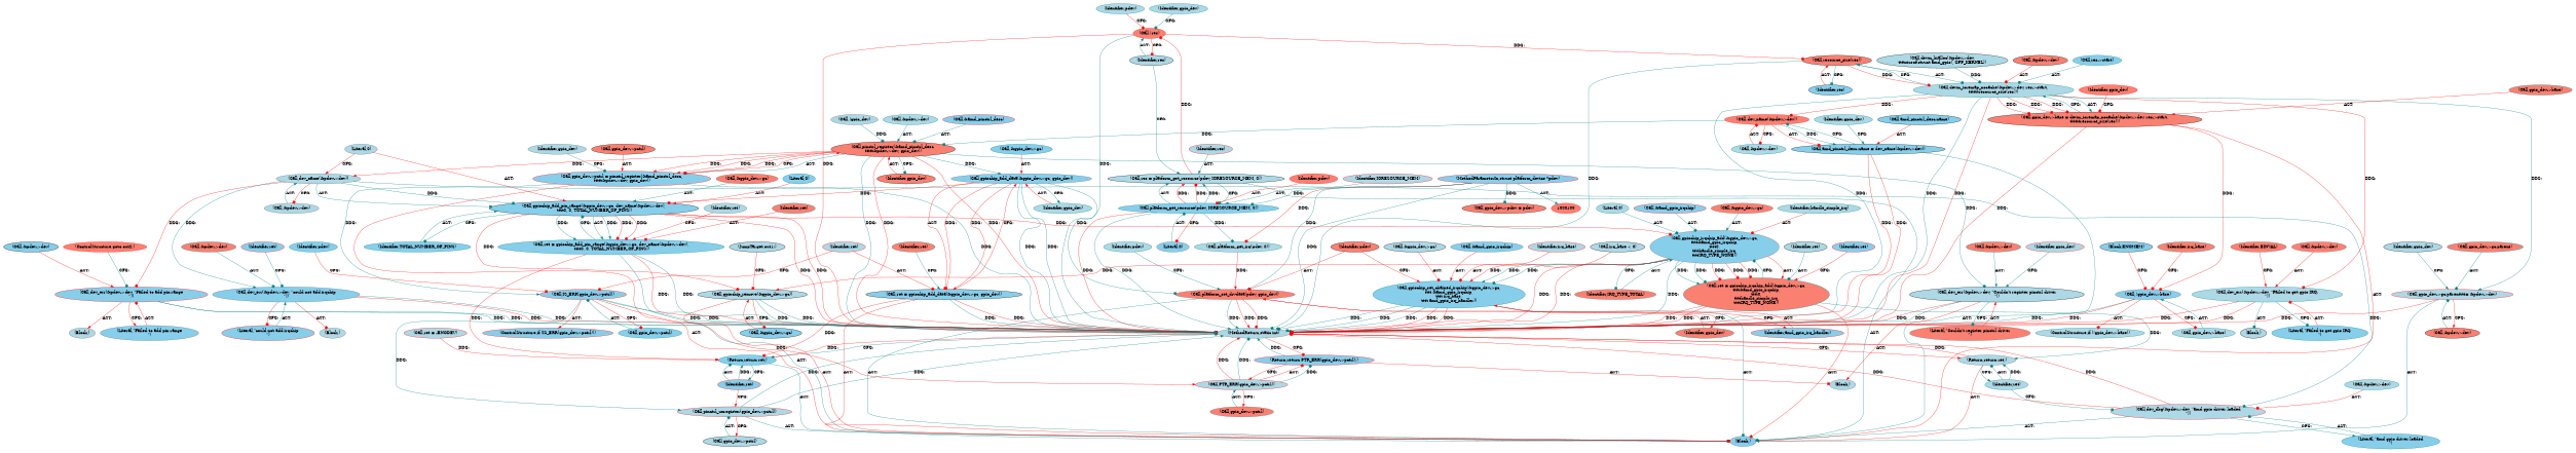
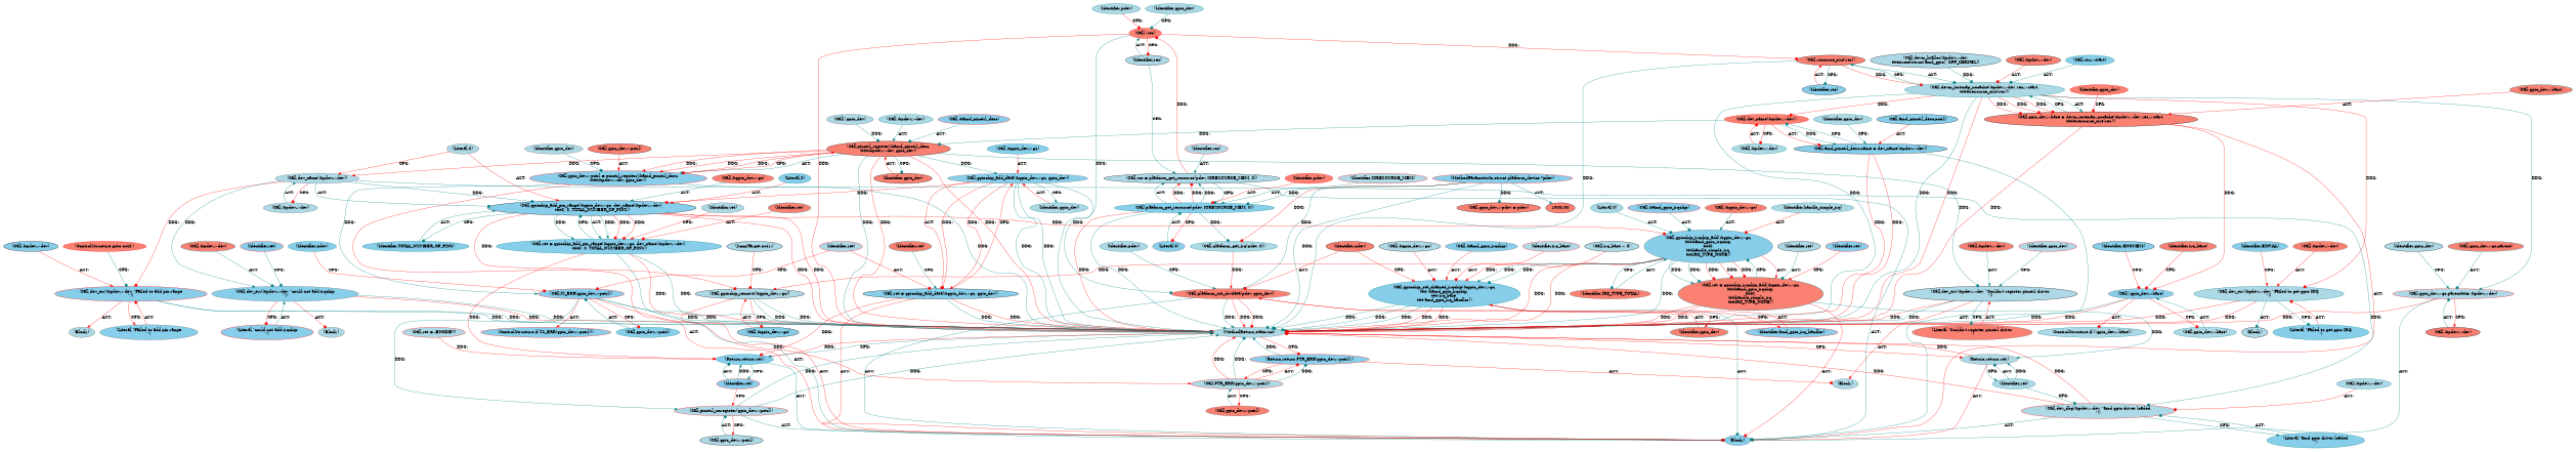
  digraph {
    node [color=teal fillcolor=lightblue style=filled]
    edge [arrowhead=box color=red]
    n1 [color=red fillcolor=salmon label="(Call,!res)"]
    n2 [color=black fillcolor=salmon label="(Call,resource_size(res))"]
    n3 [color=gray40 label="(MethodReturn,static int)"]
    n4 [color=black label="(Identifier,res)"]
    n5 [label="(Call,devm_ioremap_nocache(&pdev->dev, res->start,\n\t\t\t\t\t\tresource_size(res)))"]
    n6 [color=black fillcolor=skyblue label="(Identifier,res)"]
    n7 [color=red fillcolor=skyblue label="(Return,return PTR_ERR(gpio_dev->pctrl);)"]
    n8 [fillcolor=skyblue label="(Return,return ret;)"]
    n9 [color=gray40 label="(Return,return ret;)"]
    n10 [color=black label="(Call,res = platform_get_resource(pdev, IORESOURCE_MEM, 0))"]
    n11 [fillcolor=skyblue label="(Call,platform_get_resource(pdev, IORESOURCE_MEM, 0))"]
    n12 [color=gray40 fillcolor=skyblue label="(Block,)"]
    n13 [color=gray40 fillcolor=skyblue label="(Literal,0)"]
    n14 [label="(Call,platform_get_irq(pdev, 0))"]
    n15 [color=gray40 fillcolor=salmon label="(Call,platform_set_drvdata(pdev, gpio_dev))"]
    n16 [color=red fillcolor=skyblue label="(MethodParameterIn,struct platform_device *pdev)"]
    n17 [color=black fillcolor=salmon label="(Call,gpio_dev->pdev = pdev)"]
-   1000100 [color=red fillcolor=salmon]
+   1000100 [color=black fillcolor=salmon]
    n19 [fillcolor=salmon label="(Identifier,gpio_dev)"]
    n20 [color=black fillcolor=salmon label="(Call,gpio_dev->base = devm_ioremap_nocache(&pdev->dev, res->start,\n\t\t\t\t\t\tresource_size(res)))"]
    n21 [label="(Call,dev_err(&pdev->dev, \"Failed to get gpio IRQ.\n\"))"]
    n22 [color=red label="(Call,gpio_dev->gc.parent\t\t\t= &pdev->dev)"]
    n23 [color=red fillcolor=salmon label="(Call,dev_name(&pdev->dev))"]
    n24 [color=gray40 fillcolor=skyblue label="(Call,!gpio_dev->base)"]
    n25 [fillcolor=skyblue label="(Literal,\"Failed to get gpio IRQ.\n\")"]
    n26 [color=black label="(Block,)"]
    n27 [color=black fillcolor=salmon label="(Call,&pdev->dev)"]
    n28 [color=black fillcolor=skyblue label="(Call,amd_pinctrl_desc.name = dev_name(&pdev->dev))"]
    n29 [color=black fillcolor=salmon label="(Call,pinctrl_register(&amd_pinctrl_desc,\n\t\t\t\t\t&pdev->dev, gpio_dev))"]
    n30 [label="(Call,&pdev->dev)"]
    n31 [label="(Call,gpio_dev->base)"]
    n32 [label="(ControlStructure,if (!gpio_dev->base))"]
    n33 [color=red fillcolor=skyblue label="(Call,gpio_dev->pctrl = pinctrl_register(&amd_pinctrl_desc,\n\t\t\t\t\t&pdev->dev, gpio_dev))"]
    n34 [color=black label="(Call,dev_err(&pdev->dev, \"Couldn't register pinctrl driver\n\"))"]
    n35 [color=gray40 fillcolor=skyblue label="(Call,gpiochip_add_data(&gpio_dev->gc, gpio_dev))"]
    n36 [color=gray40 label="(Call,dev_name(&pdev->dev))"]
    n37 [color=black fillcolor=salmon label="(Identifier,gpio_dev)"]
    n38 [color=red fillcolor=skyblue label="(Call,IS_ERR(gpio_dev->pctrl))"]
    n39 [color=gray40 label="(Block,)"]
    n40 [color=gray40 fillcolor=salmon label="(Literal,\"Couldn't register pinctrl driver\n\")"]
    n41 [color=black fillcolor=skyblue label="(Call,ret = gpiochip_add_data(&gpio_dev->gc, gpio_dev))"]
    n42 [color=black fillcolor=skyblue label="(Call,gpiochip_add_pin_range(&gpio_dev->gc, dev_name(&pdev->dev),\n \t\t\t\t0, 0, TOTAL_NUMBER_OF_PINS))"]
    n43 [label="(Identifier,gpio_dev)"]
    n44 [color=red fillcolor=skyblue label="(Call,dev_err(&pdev->dev, \"Failed to add pin range\n\"))"]
    n45 [color=gray40 fillcolor=skyblue label="(Call,dev_err(&pdev->dev, \"could not add irqchip\n\"))"]
    n46 [color=red label="(Call,dev_dbg(&pdev->dev, \"amd gpio driver loaded\n\"))"]
    n47 [color=gray40 label="(Call,&pdev->dev)"]
    n48 [color=red label="(Call,PTR_ERR(gpio_dev->pctrl))"]
    n49 [color=red label="(Call,pinctrl_unregister(gpio_dev->pctrl))"]
    n50 [fillcolor=skyblue label="(Call,gpio_dev->pctrl)"]
    n51 [color=red fillcolor=skyblue label="(ControlStructure,if (IS_ERR(gpio_dev->pctrl)))"]
    n52 [color=gray40 fillcolor=salmon label="(Call,gpio_dev->pctrl)"]
    n53 [color=black label="(Call,gpio_dev->pctrl)"]
    n54 [fillcolor=skyblue label="(Call,ret = gpiochip_add_pin_range(&gpio_dev->gc, dev_name(&pdev->dev),\n \t\t\t\t0, 0, TOTAL_NUMBER_OF_PINS))"]
    n55 [color=gray40 fillcolor=skyblue label="(Call,gpiochip_irqchip_add(&gpio_dev->gc,\n\t\t\t\t&amd_gpio_irqchip,\n\t\t\t\t0,\n\t\t\t\thandle_simple_irq,\n\t\t\t\tIRQ_TYPE_NONE))"]
    n56 [color=black label="(Call,gpiochip_remove(&gpio_dev->gc))"]
    n57 [fillcolor=skyblue label="(Identifier,TOTAL_NUMBER_OF_PINS)"]
    n58 [color=red fillcolor=skyblue label="(Identifier,ret)"]
    n59 [fillcolor=salmon label="(Call,ret = gpiochip_irqchip_add(&gpio_dev->gc,\n\t\t\t\t&amd_gpio_irqchip,\n\t\t\t\t0,\n\t\t\t\thandle_simple_irq,\n\t\t\t\tIRQ_TYPE_NONE))"]
    n60 [fillcolor=skyblue label="(Call,gpiochip_set_chained_irqchip(&gpio_dev->gc,\n\t\t\t\t &amd_gpio_irqchip,\n\t\t\t\t irq_base,\n\t\t\t\t amd_gpio_irq_handler))"]
    n61 [color=gray40 fillcolor=salmon label="(Identifier,IRQ_TYPE_TOTAL)"]
    n62 [color=black fillcolor=skyblue label="(Call,&gpio_dev->gc)"]
    n63 [color=red fillcolor=skyblue label="(Identifier,amd_gpio_irq_handler)"]
    n64 [label="(Identifier,ret)"]
    n65 [color=gray40 label="(Block,)"]
    n66 [color=gray40 fillcolor=skyblue label="(Literal,\"Failed to add pin range\n\")"]
    n67 [color=red fillcolor=skyblue label="(Literal,\"could not add irqchip\n\")"]
    n68 [color=gray40 label="(Block,)"]
    n69 [fillcolor=skyblue label="(Literal,\"amd gpio driver loaded\n\")"]
    n70 [color=red fillcolor=salmon label="(Identifier,gpio_dev)"]
    n71 [color=gray40 fillcolor=salmon label="(Call,&pdev->dev)"]
    n72 [fillcolor=salmon label="(Identifier,irq_base)"]
    n73 [fillcolor=skyblue label="(Call,res->start)"]
    n74 [label="(Literal,0)"]
    n75 [label="(Identifier,gpio_dev)"]
    n76 [color=gray40 label="(Identifier,gpio_dev)"]
    n77 [color=black fillcolor=salmon label="(Identifier,pdev)"]
    n78 [fillcolor=skyblue label="(Identifier,pdev)"]
    n79 [color=red label="(Identifier,irq_base)"]
    n80 [label="(Identifier,pdev)"]
    n81 [color=black label="(Call,irq_base < 0)"]
    n82 [color=red fillcolor=salmon label="(ControlStructure,goto out2;)"]
    n83 [color=black label="(Identifier,gpio_dev)"]
    n84 [color=red label="(Call,ret = -ENODEV)"]
    n85 [label="(Call,&pdev->dev)"]
-   n86 [color=black fillcolor=skyblue label="(Block,ENOMEM)"]
-   n87 [color=gray40 fillcolor=salmon label="(Identifier,EINVAL)"]
+   n86 [color=black fillcolor=skyblue label="(Identifier,ENOMEM)"]
+   n87 [color=gray40 fillcolor=skyblue label="(Identifier,EINVAL)"]
    n88 [color=red fillcolor=salmon label="(Identifier,pdev)"]
    n89 [color=black label="(JumpTarget,out1:)"]
    n90 [color=red label="(Identifier,ret)"]
    n91 [label="(Identifier,pdev)"]
    n92 [label="(Call,&pdev->dev)"]
    n93 [color=red fillcolor=skyblue label="(Call,&amd_gpio_irqchip)"]
    n94 [color=red fillcolor=skyblue label="(Identifier,ret)"]
    n95 [color=red fillcolor=skyblue label="(Call,&amd_pinctrl_desc)"]
    n96 [fillcolor=salmon label="(Identifier,ret)"]
    n97 [color=gray40 fillcolor=salmon label="(Call,&gpio_dev->gc)"]
    n98 [fillcolor=skyblue label="(Literal,0)"]
    n99 [fillcolor=salmon label="(Call,gpio_dev->base)"]
    n100 [color=gray40 fillcolor=salmon label="(Call,&gpio_dev->gc)"]
    n101 [fillcolor=salmon label="(Call,gpio_dev->gc.parent)"]
    n102 [color=red label="(Identifier,gpio_dev)"]
    n103 [color=red label="(Identifier,res)"]
    n104 [color=red label="(Identifier,IORESOURCE_MEM)"]
    n105 [fillcolor=salmon label="(Call,&pdev->dev)"]
    n106 [color=gray40 label="(Identifier,ret)"]
    n107 [fillcolor=salmon label="(Identifier,ret)"]
    n108 [color=black label="(Call,devm_kzalloc(&pdev->dev,\n\t\t\t\tsizeof(struct amd_gpio), GFP_KERNEL))"]
    n109 [color=gray40 label="(Literal,0)"]
    n110 [color=black label="(Call,&gpio_dev->gc)"]
    n111 [color=black fillcolor=salmon label="(Call,gpio_dev->pctrl)"]
-   n112 [color=black fillcolor=skyblue label="(Call,amd_pinctrl_desc.name)"]
+   n112 [color=black fillcolor=skyblue label="(Call,amd_pinctrl_desc.pctrl)"]
    n113 [color=black fillcolor=salmon label="(Call,&pdev->dev)"]
    n114 [color=black label="(Identifier,ret)"]
    n115 [label="(Identifier,gpio_dev)"]
    n116 [color=black fillcolor=skyblue label="(Call,&pdev->dev)"]
    n117 [color=gray40 label="(Call,!gpio_dev)"]
    n118 [label="(Identifier,handle_simple_irq)"]
    n119 [color=gray40 fillcolor=skyblue label="(Call,&amd_gpio_irqchip)"]
    n120 [fillcolor=salmon label="(Call,&pdev->dev)"]
    n121 [fillcolor=skyblue label="(Call,&gpio_dev->gc)"]
    n122 [color=red fillcolor=skyblue label="(Identifier,ret)"]
    n1 -> n2 [label="DDG: "]
    n1 -> n3 [label="DDG: "]
    n1 -> n3 [color=teal label="DDG: "]
    n1 -> n4 [label="CFG: "]
    n2 -> n3 [color=teal label="DDG: "]
    n2 -> n5 [color=teal label="AST: "]
    n2 -> n5 [label="DDG: "]
    n2 -> n6 [color=teal label="CFG: "]
    n3 -> n7 [label="CFG: "]
    n3 -> n8 [arrowhead=normal color=teal label="CFG: "]
    n3 -> n9 [arrowhead=normal label="CFG: "]
    n4 -> n1 [arrowhead=normal color=teal label="AST: "]
    n4 -> n10 [arrowhead=normal color=teal label="CFG: "]
    n5 -> n2 [arrowhead=normal color=teal label="CFG: "]
    n5 -> n3 [arrowhead=normal color=teal label="DDG: "]
    n5 -> n3 [color=teal label="DDG: "]
    n5 -> n3 [arrowhead=normal label="DDG: "]
    n5 -> n20 [arrowhead=normal color=teal label="AST: "]
    n5 -> n20 [label="DDG: "]
    n5 -> n20 [label="DDG: "]
    n5 -> n20 [label="DDG: "]
    n5 -> n21 [label="DDG: "]
    n5 -> n22 [arrowhead=normal color=teal label="DDG: "]
    n5 -> n23 [label="DDG: "]
    n6 -> n2 [arrowhead=normal label="AST: "]
    n7 -> n3 [arrowhead=normal color=teal label="DDG: "]
    n7 -> n39 [label="AST: "]
    n7 -> n48 [arrowhead=normal label="CFG: "]
    n8 -> n3 [label="DDG: "]
    n8 -> n12 [arrowhead=normal color=teal label="AST: "]
    n8 -> n58 [arrowhead=normal color=teal label="CFG: "]
    n9 -> n3 [label="DDG: "]
    n9 -> n12 [arrowhead=normal label="AST: "]
    n9 -> n64 [arrowhead=normal color=teal label="CFG: "]
    n10 -> n1 [label="DDG: "]
    n10 -> n11 [color=teal label="CFG: "]
    n10 -> n12 [arrowhead=normal color=teal label="AST: "]
    n11 -> n3 [arrowhead=normal label="DDG: "]
    n11 -> n3 [arrowhead=normal color=teal label="DDG: "]
    n11 -> n10 [arrowhead=normal color=teal label="AST: "]
    n11 -> n10 [arrowhead=normal label="DDG: "]
    n11 -> n10 [label="DDG: "]
    n11 -> n10 [arrowhead=normal color=teal label="DDG: "]
    n11 -> n13 [label="CFG: "]
    n11 -> n14 [color=teal label="DDG: "]
    n13 -> n11 [color=teal label="AST: "]
    n14 -> n15 [arrowhead=normal label="DDG: "]
    n15 -> n3 [arrowhead=normal label="DDG: "]
    n15 -> n3 [label="DDG: "]
    n15 -> n3 [arrowhead=normal color=teal label="DDG: "]
    n15 -> n12 [color=teal label="AST: "]
    n15 -> n19 [arrowhead=normal label="CFG: "]
    n16 -> n3 [color=teal label="DDG: "]
    n16 -> n11 [color=teal label="DDG: "]
    n16 -> n14 [label="DDG: "]
    n16 -> n15 [arrowhead=normal color=teal label="DDG: "]
    n16 -> n17 [color=teal label="DDG: "]
    n16 -> 1000100 [arrowhead=normal color=teal label="AST: "]
    n19 -> n15 [arrowhead=normal label="AST: "]
    n20 -> n3 [label="DDG: "]
    n20 -> n5 [arrowhead=normal color=teal label="CFG: "]
    n20 -> n12 [arrowhead=normal label="AST: "]
    n20 -> n24 [label="DDG: "]
    n21 -> n3 [arrowhead=normal label="DDG: "]
    n21 -> n3 [arrowhead=normal label="DDG: "]
    n21 -> n25 [color=teal label="CFG: "]
    n21 -> n26 [color=teal label="AST: "]
    n22 -> n3 [arrowhead=normal label="DDG: "]
    n22 -> n12 [arrowhead=normal color=teal label="AST: "]
    n22 -> n27 [arrowhead=normal label="CFG: "]
    n23 -> n28 [label="AST: "]
    n23 -> n28 [arrowhead=normal color=teal label="DDG: "]
    n23 -> n29 [color=teal label="DDG: "]
    n23 -> n30 [label="CFG: "]
    n24 -> n3 [color=teal label="DDG: "]
    n24 -> n3 [arrowhead=normal label="DDG: "]
    n24 -> n31 [label="CFG: "]
    n24 -> n32 [label="AST: "]
    n25 -> n21 [label="AST: "]
    n27 -> n22 [color=teal label="AST: "]
    n28 -> n3 [label="DDG: "]
    n28 -> n3 [label="DDG: "]
    n28 -> n12 [color=teal label="AST: "]
    n28 -> n23 [color=teal label="CFG: "]
    n29 -> n3 [color=teal label="DDG: "]
    n29 -> n3 [arrowhead=normal label="DDG: "]
    n29 -> n3 [arrowhead=normal label="DDG: "]
    n29 -> n33 [color=teal label="AST: "]
    n29 -> n33 [arrowhead=normal label="DDG: "]
    n29 -> n33 [arrowhead=normal label="DDG: "]
    n29 -> n33 [label="DDG: "]
    n29 -> n34 [color=teal label="DDG: "]
    n29 -> n35 [arrowhead=normal color=teal label="DDG: "]
    n29 -> n36 [arrowhead=normal label="DDG: "]
    n29 -> n37 [color=teal label="CFG: "]
    n30 -> n23 [label="AST: "]
    n31 -> n24 [arrowhead=normal color=teal label="AST: "]
    n33 -> n3 [color=teal label="DDG: "]
    n33 -> n12 [label="AST: "]
    n33 -> n29 [arrowhead=normal label="CFG: "]
    n33 -> n38 [arrowhead=normal color=teal label="DDG: "]
    n34 -> n3 [label="DDG: "]
    n34 -> n3 [color=teal label="DDG: "]
    n34 -> n39 [arrowhead=normal label="AST: "]
    n34 -> n40 [color=teal label="CFG: "]
    n35 -> n3 [color=teal label="DDG: "]
    n35 -> n3 [arrowhead=normal color=teal label="DDG: "]
    n35 -> n15 [color=teal label="DDG: "]
    n35 -> n41 [label="AST: "]
    n35 -> n41 [label="DDG: "]
    n35 -> n41 [arrowhead=normal label="DDG: "]
    n35 -> n42 [label="DDG: "]
    n35 -> n43 [arrowhead=normal color=teal label="CFG: "]
    n36 -> n42 [color=teal label="AST: "]
    n36 -> n42 [color=teal label="DDG: "]
    n36 -> n44 [label="DDG: "]
    n36 -> n45 [arrowhead=normal color=teal label="DDG: "]
    n36 -> n46 [color=teal label="DDG: "]
    n36 -> n47 [label="CFG: "]
    n37 -> n29 [arrowhead=normal label="AST: "]
    n38 -> n3 [color=teal label="DDG: "]
    n38 -> n3 [arrowhead=normal color=teal label="DDG: "]
    n38 -> n48 [arrowhead=normal label="DDG: "]
    n38 -> n49 [arrowhead=normal color=teal label="DDG: "]
    n38 -> n50 [label="CFG: "]
    n38 -> n51 [arrowhead=normal label="AST: "]
    n40 -> n34 [arrowhead=normal label="AST: "]
    n41 -> n3 [label="DDG: "]
    n41 -> n3 [arrowhead=normal color=teal label="DDG: "]
    n41 -> n8 [label="DDG: "]
    n41 -> n12 [arrowhead=normal label="AST: "]
    n41 -> n35 [arrowhead=normal label="CFG: "]
    n42 -> n3 [arrowhead=normal label="DDG: "]
    n42 -> n3 [label="DDG: "]
    n42 -> n54 [arrowhead=normal color=teal label="AST: "]
    n42 -> n54 [arrowhead=normal color=teal label="DDG: "]
    n42 -> n54 [label="DDG: "]
    n42 -> n54 [label="DDG: "]
    n42 -> n54 [arrowhead=normal color=teal label="DDG: "]
    n42 -> n55 [label="DDG: "]
    n42 -> n56 [label="DDG: "]
    n42 -> n57 [color=teal label="CFG: "]
    n43 -> n35 [arrowhead=normal label="AST: "]
    n44 -> n3 [color=teal label="DDG: "]
    n44 -> n3 [color=teal label="DDG: "]
    n44 -> n65 [arrowhead=normal label="AST: "]
    n44 -> n66 [arrowhead=normal label="CFG: "]
    n45 -> n3 [arrowhead=normal label="DDG: "]
    n45 -> n3 [arrowhead=normal color=teal label="DDG: "]
    n45 -> n67 [label="CFG: "]
    n45 -> n68 [label="AST: "]
    n46 -> n3 [label="DDG: "]
    n46 -> n3 [arrowhead=normal label="DDG: "]
    n46 -> n12 [color=teal label="AST: "]
    n46 -> n69 [arrowhead=normal color=teal label="CFG: "]
    n47 -> n36 [arrowhead=normal color=teal label="AST: "]
    n48 -> n3 [arrowhead=normal label="DDG: "]
    n48 -> n3 [color=teal label="DDG: "]
    n48 -> n7 [label="AST: "]
    n48 -> n7 [color=teal label="DDG: "]
    n48 -> n52 [arrowhead=normal label="CFG: "]
    n49 -> n3 [arrowhead=normal color=teal label="DDG: "]
    n49 -> n3 [arrowhead=normal color=teal label="DDG: "]
    n49 -> n12 [arrowhead=normal color=teal label="AST: "]
    n49 -> n53 [arrowhead=normal label="CFG: "]
    n50 -> n38 [color=teal label="AST: "]
    n52 -> n48 [arrowhead=normal color=teal label="AST: "]
    n53 -> n49 [color=teal label="AST: "]
    n54 -> n3 [color=teal label="DDG: "]
    n54 -> n3 [label="DDG: "]
    n54 -> n8 [arrowhead=normal label="DDG: "]
    n54 -> n12 [arrowhead=normal color=teal label="AST: "]
    n54 -> n42 [color=teal label="CFG: "]
    n55 -> n3 [arrowhead=normal label="DDG: "]
    n55 -> n3 [arrowhead=normal label="DDG: "]
    n55 -> n3 [color=teal label="DDG: "]
    n55 -> n56 [arrowhead=normal label="DDG: "]
    n55 -> n59 [arrowhead=normal label="AST: "]
    n55 -> n59 [arrowhead=normal color=teal label="DDG: "]
    n55 -> n59 [color=teal label="DDG: "]
    n55 -> n59 [label="DDG: "]
    n55 -> n59 [label="DDG: "]
    n55 -> n59 [label="DDG: "]
    n55 -> n60 [arrowhead=normal color=teal label="DDG: "]
    n55 -> n60 [color=teal label="DDG: "]
    n55 -> n61 [color=teal label="CFG: "]
    n56 -> n3 [arrowhead=normal color=teal label="DDG: "]
    n56 -> n3 [arrowhead=normal color=teal label="DDG: "]
    n56 -> n12 [arrowhead=normal label="AST: "]
    n56 -> n62 [label="CFG: "]
    n57 -> n42 [arrowhead=normal color=teal label="AST: "]
    n58 -> n8 [color=teal label="AST: "]
    n58 -> n8 [arrowhead=normal color=teal label="DDG: "]
    n58 -> n49 [arrowhead=normal label="CFG: "]
    n59 -> n3 [arrowhead=normal label="DDG: "]
    n59 -> n3 [label="DDG: "]
    n59 -> n9 [arrowhead=normal color=teal label="DDG: "]
    n59 -> n12 [label="AST: "]
    n59 -> n55 [color=teal label="CFG: "]
    n60 -> n3 [color=teal label="DDG: "]
    n60 -> n3 [color=teal label="DDG: "]
    n60 -> n3 [arrowhead=normal color=teal label="DDG: "]
    n60 -> n3 [arrowhead=normal label="DDG: "]
    n60 -> n3 [label="DDG: "]
    n60 -> n12 [color=teal label="AST: "]
    n60 -> n63 [arrowhead=normal label="CFG: "]
    n61 -> n55 [arrowhead=normal color=teal label="AST: "]
    n62 -> n56 [arrowhead=normal label="AST: "]
    n63 -> n60 [arrowhead=normal label="AST: "]
    n64 -> n9 [color=teal label="AST: "]
    n64 -> n9 [arrowhead=normal color=teal label="DDG: "]
    n64 -> n46 [color=teal label="CFG: "]
    n66 -> n44 [label="AST: "]
    n67 -> n45 [arrowhead=normal color=teal label="AST: "]
    n69 -> n46 [color=teal label="AST: "]
    n70 -> n20 [label="CFG: "]
    n71 -> n21 [arrowhead=normal label="AST: "]
    n72 -> n24 [label="CFG: "]
    n73 -> n5 [color=teal label="AST: "]
    n74 -> n55 [color=teal label="AST: "]
    n75 -> n28 [arrowhead=normal color=teal label="CFG: "]
    n76 -> n33 [color=teal label="CFG: "]
    n77 -> n15 [label="AST: "]
    n77 -> n60 [arrowhead=normal label="CFG: "]
    n78 -> n38 [label="CFG: "]
    n79 -> n60 [label="AST: "]
    n80 -> n1 [label="CFG: "]
    n81 -> n60 [arrowhead=normal label="DDG: "]
    n82 -> n44 [color=teal label="CFG: "]
    n83 -> n22 [arrowhead=normal color=teal label="CFG: "]
    n84 -> n8 [arrowhead=normal label="DDG: "]
    n85 -> n46 [label="AST: "]
    n86 -> n24 [label="CFG: "]
    n87 -> n21 [arrowhead=normal label="CFG: "]
    n88 -> n11 [label="AST: "]
    n89 -> n56 [label="CFG: "]
    n90 -> n38 [label="CFG: "]
    n90 -> n41 [label="AST: "]
    n91 -> n15 [arrowhead=normal color=teal label="CFG: "]
    n92 -> n29 [arrowhead=normal color=teal label="AST: "]
    n93 -> n55 [color=teal label="AST: "]
    n94 -> n45 [color=teal label="CFG: "]
    n95 -> n29 [color=teal label="AST: "]
    n96 -> n54 [label="AST: "]
    n97 -> n42 [arrowhead=normal color=teal label="AST: "]
    n98 -> n42 [arrowhead=normal label="AST: "]
    n99 -> n20 [arrowhead=normal label="AST: "]
    n100 -> n55 [arrowhead=normal color=teal label="AST: "]
    n101 -> n22 [color=teal label="AST: "]
    n102 -> n34 [arrowhead=normal color=teal label="CFG: "]
    n103 -> n10 [arrowhead=normal color=teal label="AST: "]
    n104 -> n11 [arrowhead=normal color=teal label="AST: "]
    n105 -> n45 [color=teal label="AST: "]
    n106 -> n54 [arrowhead=normal label="CFG: "]
    n107 -> n41 [arrowhead=normal color=teal label="CFG: "]
    n108 -> n5 [color=teal label="DDG: "]
    n109 -> n36 [arrowhead=normal label="CFG: "]
    n109 -> n42 [arrowhead=normal label="AST: "]
    n110 -> n60 [label="AST: "]
    n111 -> n33 [arrowhead=normal label="AST: "]
    n112 -> n28 [arrowhead=normal label="AST: "]
    n113 -> n5 [label="AST: "]
    n114 -> n59 [color=teal label="AST: "]
    n115 -> n1 [color=teal label="CFG: "]
    n116 -> n44 [arrowhead=normal label="AST: "]
    n117 -> n29 [color=teal label="DDG: "]
    n118 -> n55 [label="AST: "]
    n119 -> n60 [arrowhead=normal label="AST: "]
    n120 -> n34 [arrowhead=normal color=teal label="AST: "]
    n121 -> n35 [arrowhead=normal label="AST: "]
    n122 -> n59 [arrowhead=normal label="CFG: "]
  }
